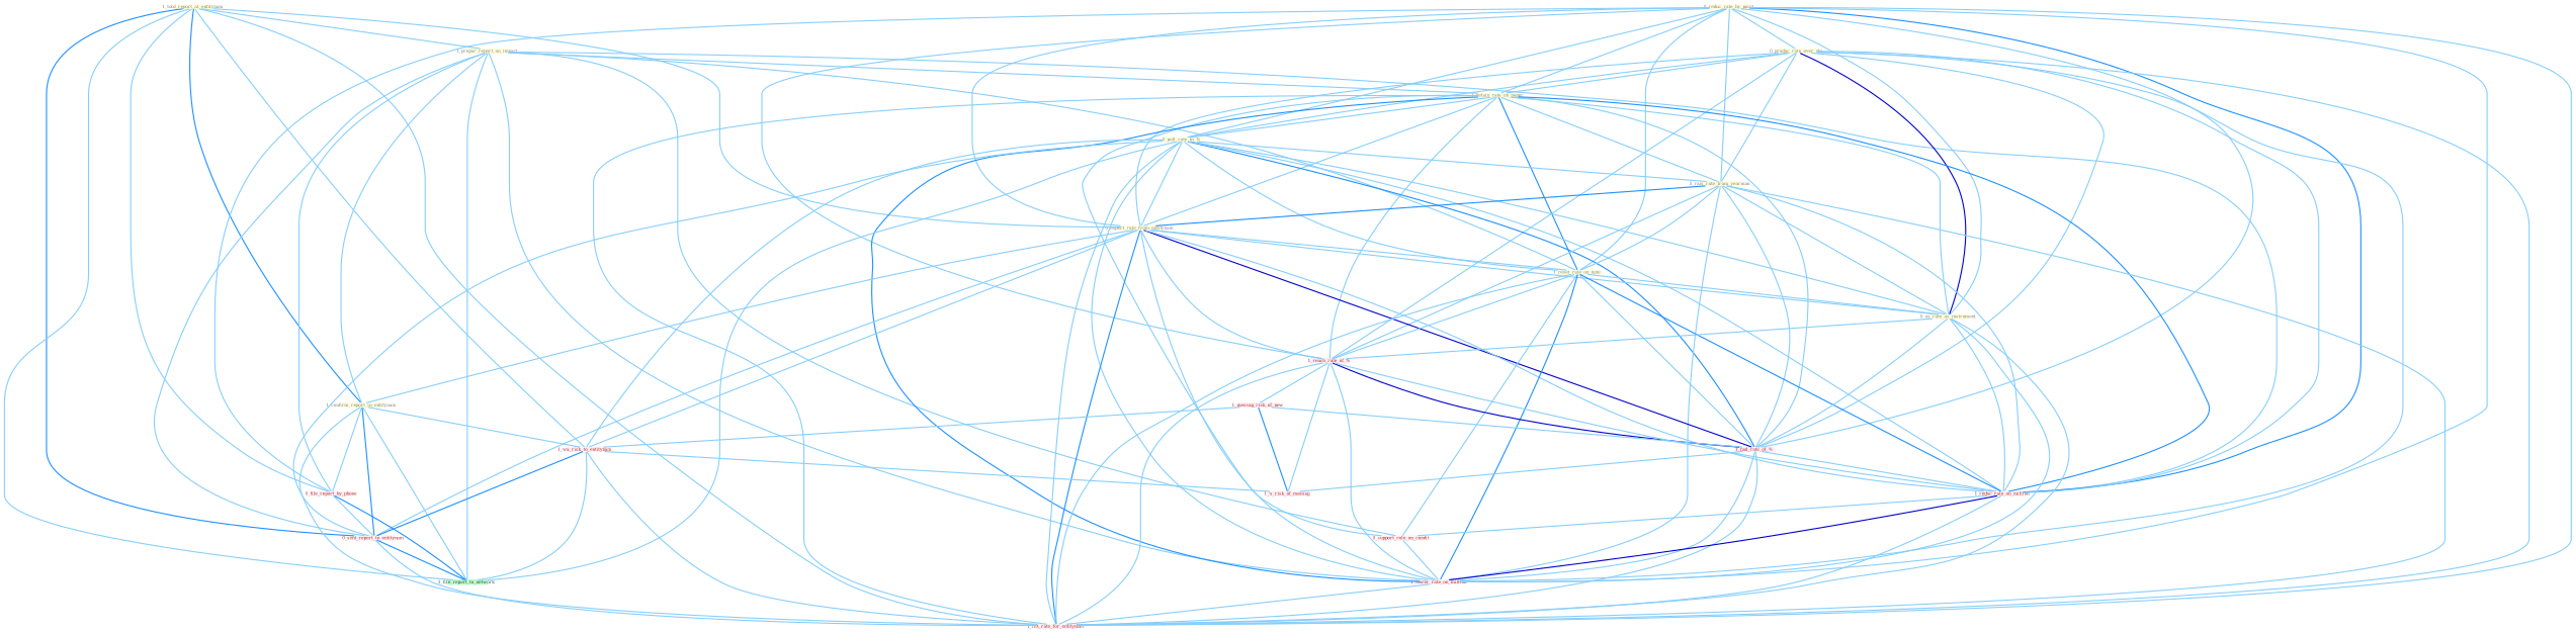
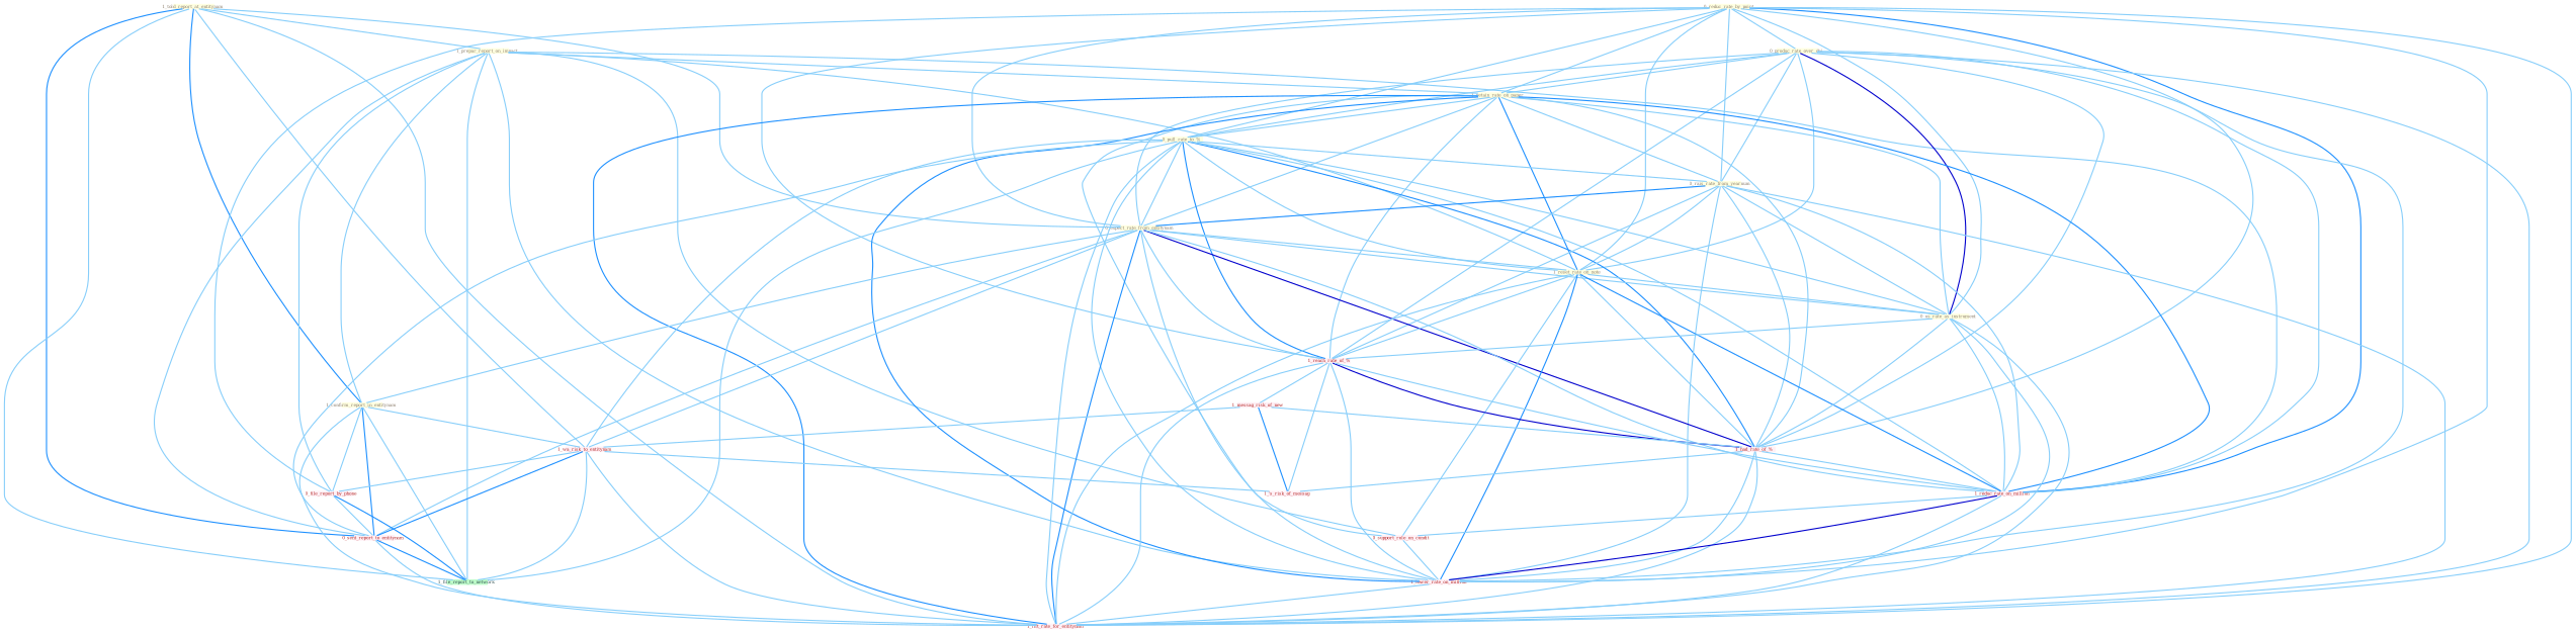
  graph {
    node [color="#ffffe0" fixedsize=true fontcolor="#8b7d6b" fontsize=4 shape=polygon style=filled]
    edge [color="#87cefa" w=1]
    "1_told_report_at_entitynam " [height=.06 width=.5]
    "1_prepar_report_on_impact " [height=.06 width=.5]
    "0_reduc_rate_by_point " [height=.06 width=.5]
    "0_produc_rate_over_dai " [height=.06 width=.5]
    "1_retain_rate_on_paper " [height=.06 width=.5]
    "0_pull_rate_to_% " [height=.06 width=.5]
    "0_rais_rate_from_yearnum " [height=.06 width=.5]
    "0_expect_rate_from_entitynam " [height=.06 width=.5]
    "1_reset_rate_on_note " [height=.06 width=.5]
    "1_confirm_report_in_entitynam " [height=.06 width=.5]
    "0_us_rate_as_instrument " [height=.06 width=.5]
    "1_reach_rate_of_% " [color="#fff0f5" fontcolor="#b22222" height=.06 width=.5]
    "0_file_report_by_phone " [color="#fff0f5" fontcolor="#b22222" height=.06 width=.5]
    n14 [color="#fff0f5" fontcolor="#b22222" height=.06 label="1_messag_risk_of_new" width=.5]
    "1_had_rate_of_% " [color="#fff0f5" fontcolor="#b22222" height=.06 width=.5]
    "0_sent_report_to_entitynam " [color="#fff0f5" fontcolor="#b22222" height=.06 width=.5]
    "1_reduc_rate_on_million " [color="#fff0f5" fontcolor="#b22222" height=.06 width=.5]
    "1_wa_risk_to_entitynam " [color="#fff0f5" fontcolor="#b22222" height=.06 width=.5]
    "0_support_role_on_condit " [color="#fff0f5" fontcolor="#b22222" height=.06 width=.5]
    "1_'s_risk_of_messag " [color="#fff0f5" fontcolor="#b22222" height=.06 width=.5]
    "1_lower_rate_on_million " [color="#fff0f5" fontcolor="#b22222" height=.06 width=.5]
    "1_lift_rate_for_entitynam " [color="#fff0f5" fontcolor="#b22222" height=.06 width=.5]
    "1_file_report_to_network " [color="#BDFCC9" fontcolor="#2f4f4f" height=.06 width=.5]
    subgraph sub_1 {
      "1_told_report_at_entitynam "
      "1_prepar_report_on_impact "
      "0_reduc_rate_by_point "
      "0_produc_rate_over_dai "
      "1_retain_rate_on_paper "
      "0_pull_rate_to_% "
      "0_rais_rate_from_yearnum "
      "0_expect_rate_from_entitynam "
      "1_reset_rate_on_note "
      "1_confirm_report_in_entitynam "
      "0_us_rate_as_instrument "
    }
    subgraph sub_2 {
      "1_reach_rate_of_% "
      "0_file_report_by_phone "
      n14
      "1_had_rate_of_% "
      "0_sent_report_to_entitynam "
      "1_reduc_rate_on_million "
      "1_wa_risk_to_entitynam "
      "0_support_role_on_condit "
      "1_'s_risk_of_messag "
      "1_lower_rate_on_million "
      "1_lift_rate_for_entitynam "
    }
    "1_told_report_at_entitynam " -- "1_prepar_report_on_impact "
    "1_told_report_at_entitynam " -- "0_expect_rate_from_entitynam "
    "1_told_report_at_entitynam " -- "1_confirm_report_in_entitynam " [color="#1e90ff" w=2]
-   "1_told_report_at_entitynam " -- "0_file_report_by_phone "
+   "1_wa_risk_to_entitynam " -- "0_file_report_by_phone "
    "1_told_report_at_entitynam " -- "0_sent_report_to_entitynam " [color="#1e90ff" w=2]
    "1_told_report_at_entitynam " -- "1_wa_risk_to_entitynam "
    "1_told_report_at_entitynam " -- "1_lift_rate_for_entitynam "
    "1_told_report_at_entitynam " -- "1_file_report_to_network "
    "1_prepar_report_on_impact " -- "1_retain_rate_on_paper "
    "1_prepar_report_on_impact " -- "1_reset_rate_on_note "
    "1_prepar_report_on_impact " -- "1_confirm_report_in_entitynam "
    "1_prepar_report_on_impact " -- "0_file_report_by_phone "
    "1_prepar_report_on_impact " -- "0_sent_report_to_entitynam "
    "1_prepar_report_on_impact " -- "1_reduc_rate_on_million "
    "1_prepar_report_on_impact " -- "0_support_role_on_condit "
    "1_prepar_report_on_impact " -- "1_lower_rate_on_million "
    "1_prepar_report_on_impact " -- "1_file_report_to_network "
    "0_reduc_rate_by_point " -- "0_produc_rate_over_dai "
    "0_reduc_rate_by_point " -- "1_retain_rate_on_paper "
    "0_reduc_rate_by_point " -- "0_pull_rate_to_% "
    "0_reduc_rate_by_point " -- "0_rais_rate_from_yearnum "
    "0_reduc_rate_by_point " -- "0_expect_rate_from_entitynam "
    "0_reduc_rate_by_point " -- "1_reset_rate_on_note "
    "0_reduc_rate_by_point " -- "0_us_rate_as_instrument "
    "0_reduc_rate_by_point " -- "1_reach_rate_of_% "
    "0_reduc_rate_by_point " -- "0_file_report_by_phone "
    "0_reduc_rate_by_point " -- "1_had_rate_of_% "
    "0_reduc_rate_by_point " -- "1_reduc_rate_on_million " [color="#1e90ff" w=2]
    "0_reduc_rate_by_point " -- "1_lower_rate_on_million "
    "0_reduc_rate_by_point " -- "1_lift_rate_for_entitynam "
    "0_produc_rate_over_dai " -- "1_retain_rate_on_paper "
    "0_produc_rate_over_dai " -- "0_pull_rate_to_% "
    "0_produc_rate_over_dai " -- "0_rais_rate_from_yearnum "
    "0_produc_rate_over_dai " -- "0_expect_rate_from_entitynam "
+   "0_produc_rate_over_dai " -- "1_reset_rate_on_note "
    "0_produc_rate_over_dai " -- "0_us_rate_as_instrument " [color="#0000cd"]
    "0_produc_rate_over_dai " -- "1_reach_rate_of_% "
    "0_produc_rate_over_dai " -- "1_had_rate_of_% "
    "0_produc_rate_over_dai " -- "1_reduc_rate_on_million "
    "0_produc_rate_over_dai " -- "1_lower_rate_on_million "
    "0_produc_rate_over_dai " -- "1_lift_rate_for_entitynam "
    "1_retain_rate_on_paper " -- "0_pull_rate_to_% "
    "1_retain_rate_on_paper " -- "0_rais_rate_from_yearnum "
    "1_retain_rate_on_paper " -- "0_expect_rate_from_entitynam "
    "1_retain_rate_on_paper " -- "1_reset_rate_on_note " [color="#1e90ff" w=2]
    "1_retain_rate_on_paper " -- "0_us_rate_as_instrument "
    "1_retain_rate_on_paper " -- "1_reach_rate_of_% "
    "1_retain_rate_on_paper " -- "1_had_rate_of_% "
    "1_retain_rate_on_paper " -- "1_reduc_rate_on_million " [color="#1e90ff" w=2]
    "1_retain_rate_on_paper " -- "0_support_role_on_condit "
    "1_retain_rate_on_paper " -- "1_lower_rate_on_million " [color="#1e90ff" w=2]
-   "1_retain_rate_on_paper " -- "1_lift_rate_for_entitynam "
+   "1_retain_rate_on_paper " -- "1_lift_rate_for_entitynam " [color="#1e90ff"]
    "0_pull_rate_to_% " -- "0_rais_rate_from_yearnum "
    "0_pull_rate_to_% " -- "0_expect_rate_from_entitynam "
    "0_pull_rate_to_% " -- "1_reset_rate_on_note "
    "0_pull_rate_to_% " -- "0_us_rate_as_instrument "
+   "0_pull_rate_to_% " -- "1_reach_rate_of_% " [color="#1e90ff" w=2]
    "0_pull_rate_to_% " -- "1_had_rate_of_% " [color="#1e90ff" w=2]
    "0_pull_rate_to_% " -- "0_sent_report_to_entitynam "
    "0_pull_rate_to_% " -- "1_reduc_rate_on_million "
    "0_pull_rate_to_% " -- "1_wa_risk_to_entitynam "
    "0_pull_rate_to_% " -- "1_lower_rate_on_million "
    "0_pull_rate_to_% " -- "1_lift_rate_for_entitynam "
    "0_pull_rate_to_% " -- "1_file_report_to_network "
    "0_rais_rate_from_yearnum " -- "0_expect_rate_from_entitynam " [color="#1e90ff" w=2]
    "0_rais_rate_from_yearnum " -- "1_reset_rate_on_note "
    "0_rais_rate_from_yearnum " -- "0_us_rate_as_instrument "
    "0_rais_rate_from_yearnum " -- "1_reach_rate_of_% "
    "0_rais_rate_from_yearnum " -- "1_had_rate_of_% "
    "0_rais_rate_from_yearnum " -- "1_reduc_rate_on_million "
    "0_rais_rate_from_yearnum " -- "1_lower_rate_on_million "
    "0_rais_rate_from_yearnum " -- "1_lift_rate_for_entitynam "
    "0_expect_rate_from_entitynam " -- "1_reset_rate_on_note "
    "0_expect_rate_from_entitynam " -- "1_confirm_report_in_entitynam "
    "0_expect_rate_from_entitynam " -- "0_us_rate_as_instrument "
    "0_expect_rate_from_entitynam " -- "1_reach_rate_of_% "
    "0_expect_rate_from_entitynam " -- "1_had_rate_of_% " [color="#0000cd"]
    "0_expect_rate_from_entitynam " -- "0_sent_report_to_entitynam "
    "0_expect_rate_from_entitynam " -- "1_reduc_rate_on_million "
    "0_expect_rate_from_entitynam " -- "1_wa_risk_to_entitynam "
    "0_expect_rate_from_entitynam " -- "1_lower_rate_on_million "
    "0_expect_rate_from_entitynam " -- "1_lift_rate_for_entitynam " [color="#1e90ff" w=2]
    "1_reset_rate_on_note " -- "0_us_rate_as_instrument "
    "1_reset_rate_on_note " -- "1_reach_rate_of_% "
    "1_reset_rate_on_note " -- "1_had_rate_of_% "
    "1_reset_rate_on_note " -- "1_reduc_rate_on_million " [color="#1e90ff" w=2]
    "1_reset_rate_on_note " -- "0_support_role_on_condit "
    "1_reset_rate_on_note " -- "1_lower_rate_on_million " [color="#1e90ff" w=2]
    "1_reset_rate_on_note " -- "1_lift_rate_for_entitynam "
    "1_confirm_report_in_entitynam " -- "0_file_report_by_phone "
    "1_confirm_report_in_entitynam " -- "0_sent_report_to_entitynam " [color="#1e90ff" w=2]
    "1_confirm_report_in_entitynam " -- "1_wa_risk_to_entitynam "
    "1_confirm_report_in_entitynam " -- "1_lift_rate_for_entitynam "
    "1_confirm_report_in_entitynam " -- "1_file_report_to_network "
    "0_us_rate_as_instrument " -- "1_reach_rate_of_% "
    "0_us_rate_as_instrument " -- "1_had_rate_of_% "
    "0_us_rate_as_instrument " -- "1_reduc_rate_on_million "
    "0_us_rate_as_instrument " -- "1_lower_rate_on_million "
    "0_us_rate_as_instrument " -- "1_lift_rate_for_entitynam "
    "1_reach_rate_of_% " -- n14
    "1_reach_rate_of_% " -- "1_had_rate_of_% " [color="#0000cd" w=3]
    "1_reach_rate_of_% " -- "1_reduc_rate_on_million "
    "1_reach_rate_of_% " -- "1_'s_risk_of_messag "
    "1_reach_rate_of_% " -- "1_lower_rate_on_million "
    "1_reach_rate_of_% " -- "1_lift_rate_for_entitynam "
    "0_file_report_by_phone " -- "0_sent_report_to_entitynam "
    "0_file_report_by_phone " -- "1_file_report_to_network " [color="#1e90ff" w=2]
    n14 -- "1_had_rate_of_% "
    n14 -- "1_wa_risk_to_entitynam "
    n14 -- "1_'s_risk_of_messag " [color="#1e90ff" w=2]
    "1_had_rate_of_% " -- "1_reduc_rate_on_million "
    "1_had_rate_of_% " -- "1_'s_risk_of_messag "
    "1_had_rate_of_% " -- "1_lower_rate_on_million "
    "1_had_rate_of_% " -- "1_lift_rate_for_entitynam "
    "0_sent_report_to_entitynam " -- "1_wa_risk_to_entitynam " [color="#1e90ff" w=2]
    "0_sent_report_to_entitynam " -- "1_lift_rate_for_entitynam "
    "0_sent_report_to_entitynam " -- "1_file_report_to_network " [color="#1e90ff" w=2]
    "1_reduc_rate_on_million " -- "0_support_role_on_condit "
    "1_reduc_rate_on_million " -- "1_lower_rate_on_million " [color="#0000cd" w=3]
    "1_reduc_rate_on_million " -- "1_lift_rate_for_entitynam "
    "1_wa_risk_to_entitynam " -- "1_'s_risk_of_messag "
    "1_wa_risk_to_entitynam " -- "1_lift_rate_for_entitynam "
    "0_support_role_on_condit " -- "1_lower_rate_on_million "
    "1_lower_rate_on_million " -- "1_lift_rate_for_entitynam "
    "1_file_report_to_network " -- "1_wa_risk_to_entitynam "
  }
